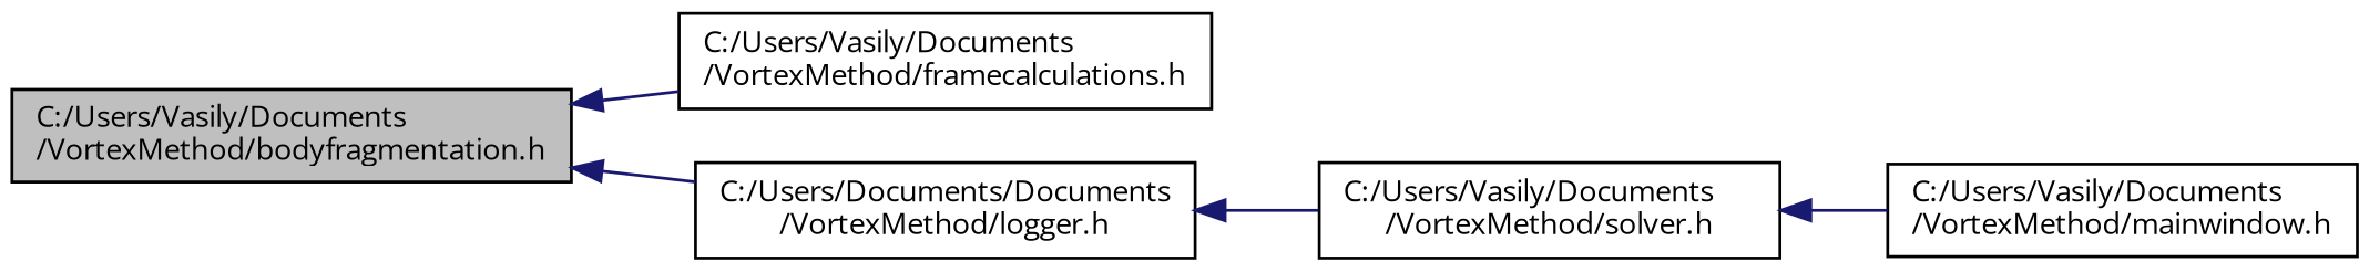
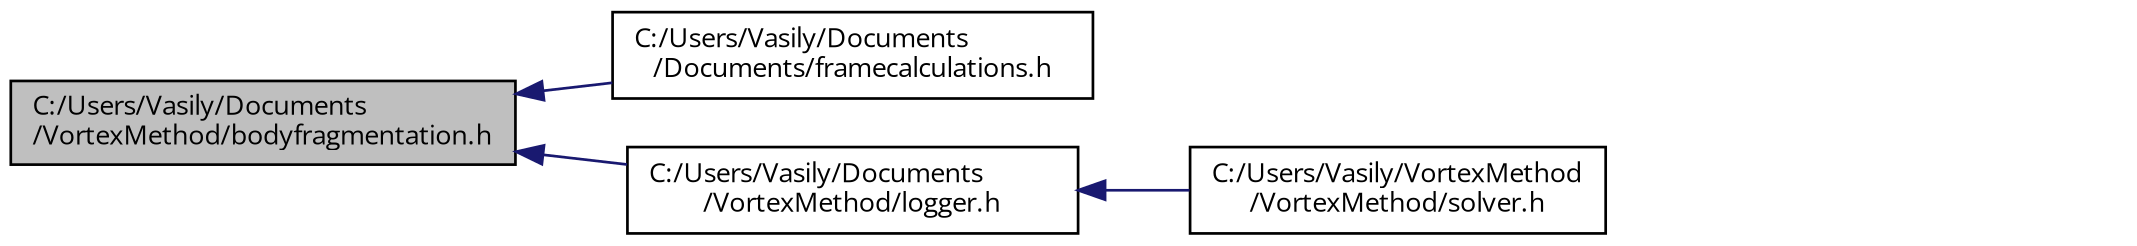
  digraph {
    fontname="Open Sans"
    rankdir=LR
    node [color=black fillcolor=white fontname="Open Sans" fontsize=10 shape=record style=filled]
    edge [color=midnightblue dir=back fontname="Open Sans" fontsize=10 labelfontname=Helvetica labelfontsize=10 style=solid]
    n1 [fillcolor=grey75 fontcolor=black height=0.2 label="C:/Users/Vasily/Documents\l/VortexMethod/bodyfragmentation.h" width=0.4]
-   n2 [height=0.2 label="C:/Users/Vasily/Documents\l/VortexMethod/framecalculations.h" width=0.4]
-   n3 [height=0.2 label="C:/Users/Documents/Documents\l/VortexMethod/logger.h" width=0.4]
-   n4 [height=0.2 label="C:/Users/Vasily/Documents\l/VortexMethod/solver.h" width=0.4]
-   n5 [height=0.2 label="C:/Users/Vasily/Documents\l/VortexMethod/mainwindow.h" width=0.4]
+   n2 [height=0.2 label="C:/Users/Vasily/Documents\l/Documents/framecalculations.h" width=0.4]
+   n3 [height=0.2 label="C:/Users/Vasily/Documents\l/VortexMethod/logger.h" width=0.4]
+   n4 [height=0.2 label="C:/Users/Vasily/VortexMethod\l/VortexMethod/solver.h" width=0.4]
    n1 -> n2
    n1 -> n3
    n3 -> n4
-   n4 -> n5
  }
